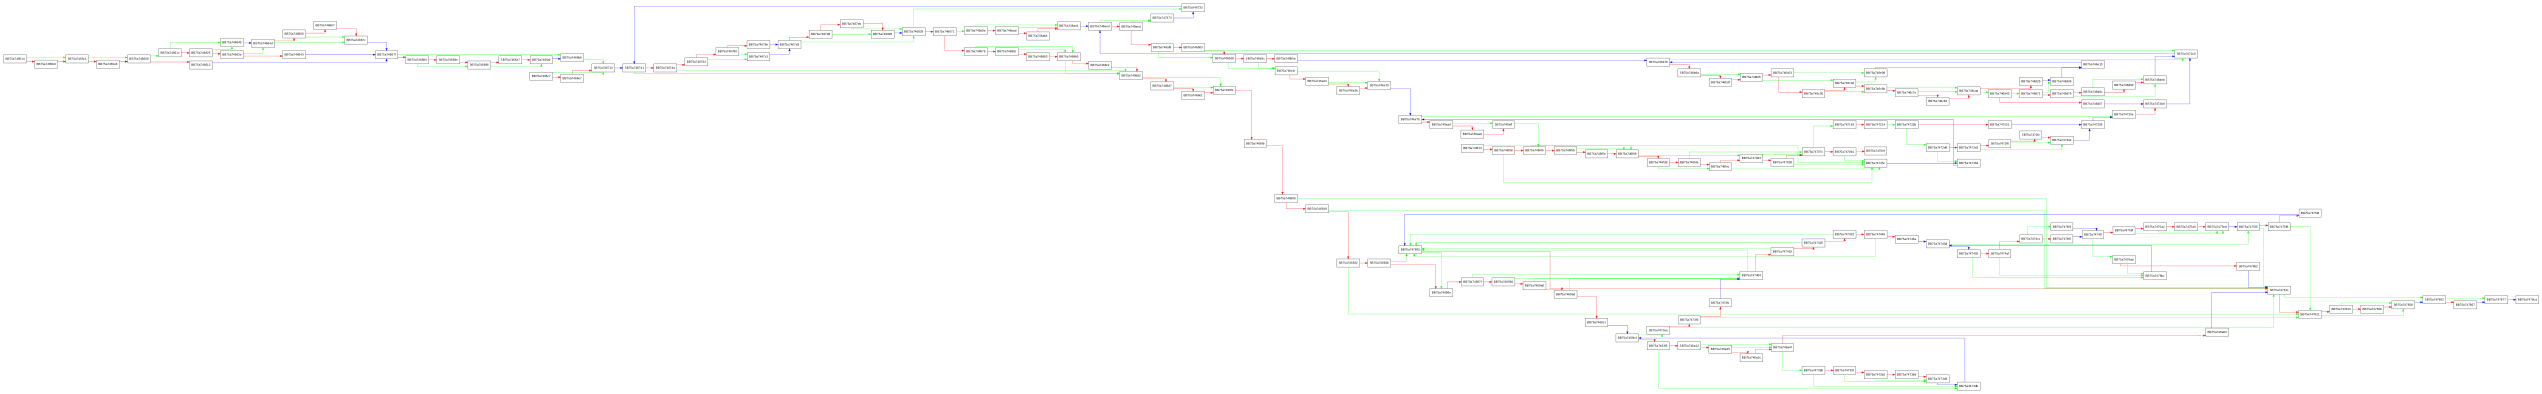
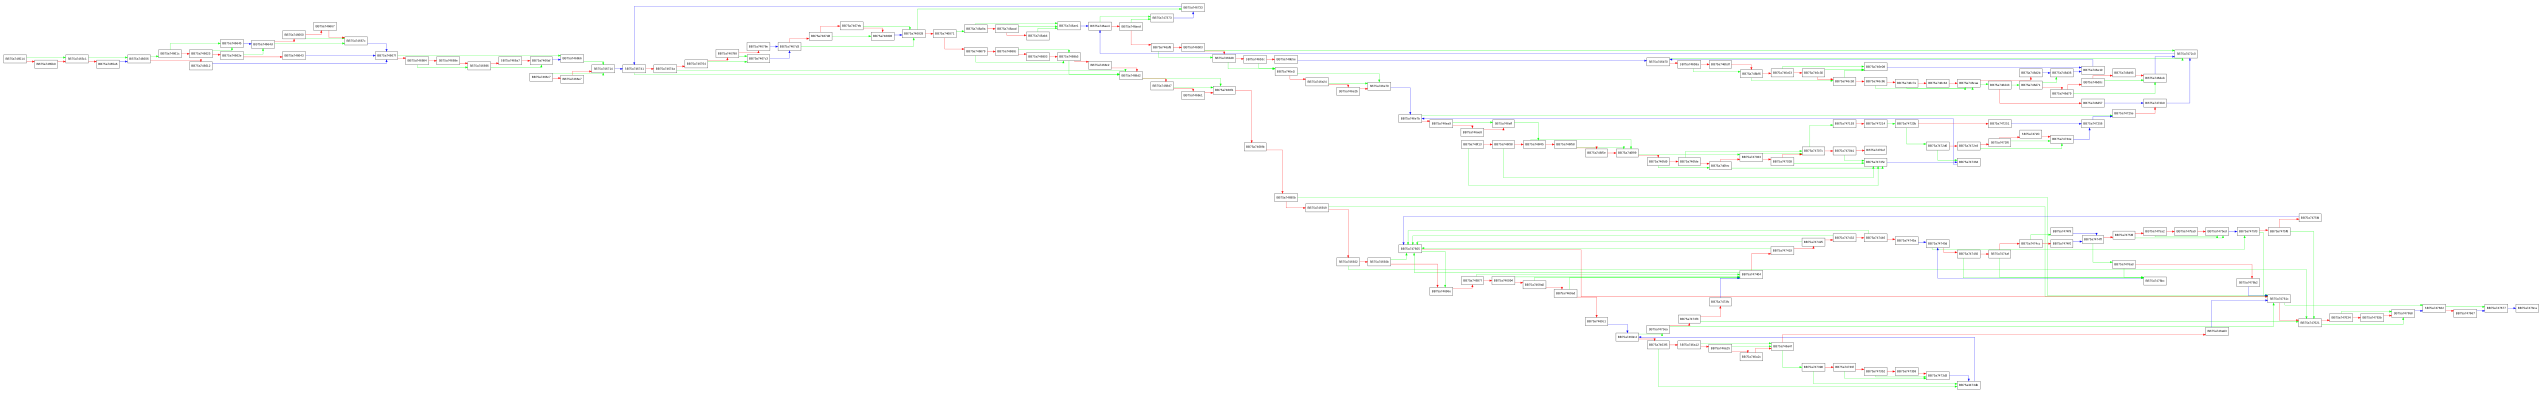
  digraph {
    fontname="Liberation Sans"
    rankdir=LR
    splines=ortho
    node [fontname="Liberation Sans" shape=box]
    edge [color=red fontname="Liberation Sans"]
    BB75a746514
    BB75a7465c1
    BB75a7465b9
    BB75a746606
    BB75a7465e6
    BB75a74661c
    BB75a746612
    BB75a746645
    BB75a746625
    BB75a74667f
    BB75a74664d
    BB75a74662e
    BB75a7466b6
    BB75a746684
    BB75a746714
    BB75a746696
    BB75a74668e
    BB75a74667c
    BB75a746660
    BB75a746643
    BB75a746667
    BB75a746741
    BB75a7466c7
    BB75a7466e7
    BB75a7466af
    BB75a7466a7
    BB75a7468d2
    BB75a74674a
    BB75a7468f1
    BB75a7468d7
    BB75a746764
    BB75a746733
    BB75a7468fb
    BB75a7468e1
    BB75a7467c3
    BB75a746788
    BB75a7467d3
    BB75a74678e
    BB75a746829
    BB75a7467d8
    BB75a746871
    BB75a746806
    BB75a7467eb
    BB75a746a9a
    BB75a746879
    BB75a746ae1
    BB75a746aad
    BB75a7468b5
    BB75a74688c
    BB75a746ae4
    BB75a746ab4
    BB75a7468c2
    BB75a746893
    BB75a74690b
    BB75a74761c
    BB75a746919
    BB75a747621
    BB75a747662
    BB75a746922
    BB75a747658
    BB75a747634
    BB75a747677
    BB75a747667
    BB75a74692b
    BB75a747605
    BB75a74696e
    BB75a74763b
    BB75a74697f
    BB75a747404
    BB75a746994
    BB75a747419
    BB75a7469a0
    BB75a747425
    BB75a7469ad
    BB75a7469c1
    BB75a7469c4
    BB75a7473ea
    n78 [label=BB75a7463f5]
    BB75a7473f3
    n80 [label=BB75a3473db]
    BB75a746a12
    BB75a7473fc
    BB75a746a4f
    BB75a746a25
    BB75a747398
    BB75a746a93
    BB75a746a2c
    BB75a74739f
    BB75a7473d3
    BB75a7473b2
    BB75a747373
    BB75a746aed
    BB75a746af9
    BB75a746b28
    BB75a746b03
    BB75a746e1f
    BB75a746b3c
    BB75a7472c0
    BB75a746e70
    BB75a746e24
    BB75a746b5e
    BB75a746e7b
    BB75a746e2b
    BB75a746b70
    BB75a746b9a
    BB75a746bf6
    BB75a746bdf
    BB75a746c3d
    BB75a746c03
    BB75a746e08
    BB75a746c6b
    BB75a746c30
    BB75a746e10
    BB75a746caa
    BB75a746c7e
    BB75a746d43
    BB75a746d2b
    BB75a746c84
    BB75a746d71
    BB75a746d57
    BB75a746d36
    BB75a746d79
    BB75a7472b9
    BB75a746deb
    BB75a746d8c
    BB75a746d93
    BB75a74725e
    BB75a746ea9
    BB75a746eff
    BB75a746ee8
    BB75a746f45
    BB75a746f99
    BB75a746f58
    BB75a746f13
    BB75a74735c
    BB75a746f38
    BB75a747033
    BB75a746fd9
    BB75a746f5e
    BB75a747364
    BB75a74707c
    BB75a747039
    BB75a746fec
    BB75a746fde
    BB75a747193
    BB75a7470b1
    BB75a747214
    BB75a7470ef
    BB75a74723b
    BB75a7472d6
    BB75a747251
    BB75a7472e3
    BB75a747256
    BB75a74734e
    BB75a7472f6
    BB75a7472fc
    BB75a7473b9
    BB75a747432
    BB75a747446
    BB75a74745a
    BB75a74745d
    BB75a7475f3
    BB75a747492
    BB75a7475f8
    BB75a7476bc
    BB75a7474af
    BB75a7475fd
    BB75a7474cc
    BB75a7474f9
    BB75a7474f0
    BB75a7474ff
    BB75a7476ad
    BB75a74758f
    BB75a7476b2
    BB75a7475ed
    BB75a7475a2
    BB75a7475a9
    BB75a7476ca
    BB75a746514 -> BB75a7465c1 [color=green]
    BB75a746514 -> BB75a7465b9
    BB75a7465c1 -> BB75a746606 [color=green]
    BB75a7465c1 -> BB75a7465e6
    BB75a7465b9 -> BB75a7465c1
    BB75a746606 -> BB75a74661c [color=green]
    BB75a746606 -> BB75a746612
    BB75a7465e6 -> BB75a746606 [color=blue]
    BB75a74661c -> BB75a746645 [color=green]
    BB75a74661c -> BB75a746625
    BB75a746612 -> BB75a74667f [color=blue]
    BB75a746645 -> BB75a74664d [color=blue]
    BB75a746625 -> BB75a746645 [color=green]
    BB75a746625 -> BB75a74662e
    BB75a74667f -> BB75a7466b6 [color=green]
    BB75a74667f -> BB75a746684
    BB75a74664d -> BB75a74667c [color=green]
    BB75a74664d -> BB75a746660
    BB75a74662e -> BB75a74664d [color=green]
    BB75a74662e -> BB75a746643
    BB75a7466b6 -> BB75a746714 [color=green]
    BB75a746684 -> BB75a746696 [color=green]
    BB75a746684 -> BB75a74668e
    BB75a746714 -> BB75a746741 [color=blue]
    BB75a746696 -> BB75a7466af [color=green]
    BB75a746696 -> BB75a7466a7
    BB75a74668e -> BB75a746696
    BB75a74667c -> BB75a74667f [color=blue]
    BB75a746660 -> BB75a74667c [color=green]
    BB75a746660 -> BB75a746667
    BB75a746643 -> BB75a74667f [color=blue]
    BB75a746667 -> BB75a74667c
    BB75a746741 -> BB75a7468d2 [color=green]
    BB75a746741 -> BB75a74674a
    BB75a7466c7 -> BB75a746714 [color=green]
    BB75a7466c7 -> BB75a7466e7
    BB75a7466e7 -> BB75a746714
    BB75a7466af -> BB75a7466b6 [color=blue]
    BB75a7466a7 -> BB75a7466af
    BB75a7468d2 -> BB75a7468f1 [color=green]
    BB75a7468d2 -> BB75a7468d7
    BB75a74674a -> BB75a7468d2 [color=green]
    BB75a74674a -> BB75a746764
    BB75a7468f1 -> BB75a7468fb
    BB75a7468d7 -> BB75a7468f1 [color=green]
    BB75a7468d7 -> BB75a7468e1
    BB75a746764 -> BB75a7467c3 [color=green]
    BB75a746764 -> BB75a746788
    BB75a746733 -> BB75a746741 [color=blue]
    BB75a7468fb -> BB75a74690b
    BB75a7468e1 -> BB75a7468f1
    BB75a7467c3 -> BB75a7467d3 [color=blue]
    BB75a746788 -> BB75a7467c3 [color=green]
    BB75a746788 -> BB75a74678e
    BB75a7467d3 -> BB75a746829 [color=green]
    BB75a7467d3 -> BB75a7467d8
    BB75a74678e -> BB75a7467d3 [color=blue]
    BB75a746829 -> BB75a746733 [color=green]
    BB75a746829 -> BB75a746871
    BB75a7467d8 -> BB75a746806 [color=green]
    BB75a7467d8 -> BB75a7467eb
    BB75a746871 -> BB75a746a9a [color=green]
    BB75a746871 -> BB75a746879
    BB75a746806 -> BB75a746829 [color=blue]
    BB75a7467eb -> BB75a746829 [color=green]
    BB75a7467eb -> BB75a746806
    BB75a746a9a -> BB75a746ae1 [color=green]
    BB75a746a9a -> BB75a746aad
    BB75a746879 -> BB75a7468b5 [color=green]
    BB75a746879 -> BB75a74688c
    BB75a746ae1 -> BB75a746ae4 [color=blue]
    BB75a746aad -> BB75a746ae1 [color=green]
    BB75a746aad -> BB75a746ab4
    BB75a7468b5 -> BB75a7468d2 [color=green]
    BB75a7468b5 -> BB75a7468c2
    BB75a74688c -> BB75a7468b5 [color=green]
    BB75a74688c -> BB75a746893
    BB75a746ae4 -> BB75a747373 [color=green]
    BB75a746ae4 -> BB75a746aed
-   BB75a746ab4 -> BB75a746ae1
+   BB75a746ab4 -> BB75a746ae1 [color=green]
    BB75a7468c2 -> BB75a7468d2
    BB75a746893 -> BB75a7468b5
    BB75a74690b -> BB75a74761c [color=green]
    BB75a74690b -> BB75a746919
    BB75a74761c -> BB75a747621
    BB75a74761c -> BB75a747662 [color=green]
    BB75a746919 -> BB75a74761c [color=green]
    BB75a746919 -> BB75a746922
    BB75a747621 -> BB75a747658 [color=green]
    BB75a747621 -> BB75a747634
    BB75a747662 -> BB75a747677 [color=green]
    BB75a747662 -> BB75a747667
    BB75a746922 -> BB75a747621 [color=green]
    BB75a746922 -> BB75a74692b
    BB75a747658 -> BB75a747662 [color=blue]
    BB75a747634 -> BB75a747658 [color=green]
    BB75a747634 -> BB75a74763b
    BB75a747677 -> BB75a7476ca [color=blue]
    BB75a747667 -> BB75a747677 [color=blue]
    BB75a74692b -> BB75a747605 [color=green]
    BB75a74692b -> BB75a74696e
    BB75a747605 -> BB75a74761c
    BB75a747605 -> BB75a74696e [color=green]
    BB75a74696e -> BB75a74697f
    BB75a74763b -> BB75a747658
    BB75a74697f -> BB75a747404 [color=green]
    BB75a74697f -> BB75a746994
    BB75a747404 -> BB75a747605 [color=green]
    BB75a747404 -> BB75a747419
    BB75a746994 -> BB75a747404 [color=green]
    BB75a746994 -> BB75a7469a0
    BB75a747419 -> BB75a747605 [color=green]
    BB75a747419 -> BB75a747425
    BB75a7469a0 -> BB75a747404 [color=green]
    BB75a7469a0 -> BB75a7469ad
    BB75a747425 -> BB75a747605 [color=green]
    BB75a747425 -> BB75a747432
    BB75a7469ad -> BB75a747404 [color=green]
    BB75a7469ad -> BB75a7469c1
    BB75a7469c1 -> BB75a7469c4 [color=blue]
    BB75a7469c4 -> BB75a7473ea [color=green]
    BB75a7469c4 -> n78
    BB75a7473ea -> BB75a74761c [color=green]
    BB75a7473ea -> BB75a7473f3
    n78 -> n80 [color=green]
    n78 -> BB75a746a12
    BB75a7473f3 -> BB75a747621 [color=green]
    BB75a7473f3 -> BB75a7473fc
    n80 -> BB75a7469c4 [color=blue]
    BB75a746a12 -> BB75a746a4f [color=green]
    BB75a746a12 -> BB75a746a25
    BB75a7473fc -> BB75a747404 [color=blue]
    BB75a746a4f -> BB75a747398 [color=green]
    BB75a746a4f -> BB75a746a93
    BB75a746a25 -> BB75a746a4f [color=green]
    BB75a746a25 -> BB75a746a2c
    BB75a747398 -> n80 [color=green]
    BB75a747398 -> BB75a74739f
    BB75a746a93 -> BB75a74761c [color=blue]
    BB75a746a2c -> BB75a746a4f
    BB75a74739f -> BB75a7473d3 [color=green]
    BB75a74739f -> BB75a7473b2
    BB75a7473d3 -> n80 [color=blue]
    BB75a7473b2 -> BB75a7473d3 [color=green]
    BB75a7473b2 -> BB75a7473b9
    BB75a747373 -> BB75a746733 [color=blue]
    BB75a746aed -> BB75a747373 [color=green]
    BB75a746aed -> BB75a746af9
    BB75a746af9 -> BB75a746b28 [color=green]
    BB75a746af9 -> BB75a746b03
    BB75a746b28 -> BB75a746e1f [color=green]
    BB75a746b28 -> BB75a746b3c
    BB75a746b03 -> BB75a746b28
    BB75a746b03 -> BB75a7472c0 [color=green]
    BB75a746e1f -> BB75a746e70 [color=green]
    BB75a746e1f -> BB75a746e24
    BB75a746b3c -> BB75a746e1f [color=green]
    BB75a746b3c -> BB75a746b5e
    BB75a7472c0 -> BB75a746ae4 [color=blue]
    BB75a746e70 -> BB75a746e7b [color=blue]
    BB75a746e24 -> BB75a746e70 [color=green]
    BB75a746e24 -> BB75a746e2b
    BB75a746b5e -> BB75a746b70 [color=blue]
    BB75a746e7b -> BB75a74725e [color=green]
    BB75a746e7b -> BB75a746ea9
    BB75a746e2b -> BB75a746e70
    BB75a746b70 -> BB75a7472c0 [color=green]
    BB75a746b70 -> BB75a746b9a
    BB75a746b9a -> BB75a746bf6 [color=green]
    BB75a746b9a -> BB75a746bdf
    BB75a746bf6 -> BB75a746c3d [color=green]
    BB75a746bf6 -> BB75a746c03
    BB75a746bdf -> BB75a746bf6
    BB75a746c3d -> BB75a746e08 [color=green]
    BB75a746c3d -> BB75a746c6b
    BB75a746c03 -> BB75a746e08 [color=green]
    BB75a746c03 -> BB75a746c30
    BB75a746e08 -> BB75a746e10 [color=blue]
    BB75a746c6b -> BB75a746caa [color=green]
    BB75a746c6b -> BB75a746c7e
    BB75a746c30 -> BB75a746c3d
-   BB75a746c30 -> BB75a746c6b [color=green]
+   BB75a746c30 -> BB75a746e08 [color=green]
    BB75a746e10 -> BB75a746b70 [color=blue]
    BB75a746caa -> BB75a746d43 [color=green]
    BB75a746caa -> BB75a746d2b
    BB75a746c7e -> BB75a746caa [color=green]
    BB75a746c7e -> BB75a746c84
    BB75a746d43 -> BB75a746d71 [color=green]
    BB75a746d43 -> BB75a746d57
    BB75a746d2b -> BB75a746d36 [color=blue]
    BB75a746c84 -> BB75a746caa
    BB75a746d71 -> BB75a746d36 [color=green]
    BB75a746d71 -> BB75a746d79
    BB75a746d57 -> BB75a7472b9 [color=blue]
    BB75a746d36 -> BB75a746e10 [color=blue]
    BB75a746d79 -> BB75a746deb [color=green]
    BB75a746d79 -> BB75a746d8c
    BB75a7472b9 -> BB75a7472c0 [color=blue]
    BB75a746deb -> BB75a7472c0 [color=blue]
    BB75a746d8c -> BB75a746deb [color=green]
    BB75a746d8c -> BB75a746d93
    BB75a746d93 -> BB75a746deb
    BB75a74725e -> BB75a7472b9
    BB75a746ea9 -> BB75a746eff [color=green]
    BB75a746ea9 -> BB75a746ee8
    BB75a746eff -> BB75a746f45 [color=green]
    BB75a746ee8 -> BB75a746eff
    BB75a746f45 -> BB75a746f99 [color=green]
    BB75a746f45 -> BB75a746f58
    BB75a746f99 -> BB75a747033 [color=green]
    BB75a746f99 -> BB75a746fd9
    BB75a746f58 -> BB75a746f99 [color=green]
    BB75a746f58 -> BB75a746f5e
    BB75a746f13 -> BB75a74735c [color=green]
    BB75a746f13 -> BB75a746f38
    BB75a74735c -> BB75a747364 [color=blue]
    BB75a746f38 -> BB75a746f45
    BB75a746f38 -> BB75a74735c [color=green]
    BB75a747033 -> BB75a74707c [color=green]
    BB75a747033 -> BB75a747039
    BB75a746fd9 -> BB75a746fec [color=green]
    BB75a746fd9 -> BB75a746fde
    BB75a746f5e -> BB75a746f99
    BB75a747364 -> BB75a746e7b [color=blue]
    BB75a74707c -> BB75a747193 [color=green]
    BB75a74707c -> BB75a7470b1
    BB75a747039 -> BB75a74735c [color=green]
    BB75a747039 -> BB75a74707c
    BB75a746fec -> BB75a74735c [color=green]
    BB75a746fec -> BB75a747033
    BB75a746fde -> BB75a74707c [color=green]
    BB75a746fde -> BB75a746fec
    BB75a747193 -> BB75a747214
    BB75a7470b1 -> BB75a74735c [color=green]
    BB75a7470b1 -> BB75a7470ef
    BB75a747214 -> BB75a74723b [color=green]
    BB75a74723b -> BB75a7472d6 [color=green]
    BB75a74723b -> BB75a747251
    BB75a7472d6 -> BB75a747364 [color=green]
    BB75a7472d6 -> BB75a7472e3
    BB75a747251 -> BB75a747256 [color=blue]
    BB75a7472e3 -> BB75a74734e [color=green]
    BB75a7472e3 -> BB75a7472f6
    BB75a747256 -> BB75a74725e [color=blue]
    BB75a74734e -> BB75a747256 [color=blue]
    BB75a7472f6 -> BB75a74734e [color=green]
    BB75a7472f6 -> BB75a7472fc
    BB75a7472fc -> BB75a74734e
    BB75a7473b9 -> BB75a7473d3
    BB75a747432 -> BB75a747605 [color=green]
    BB75a747432 -> BB75a747446
    BB75a747446 -> BB75a747605 [color=green]
    BB75a747446 -> BB75a74745a
    BB75a74745a -> BB75a74745d [color=blue]
    BB75a74745d -> BB75a7475f3 [color=green]
-   BB75a74745d -> BB75a747492 [color=blue]
+   BB75a74745d -> BB75a747492
    BB75a7475f3 -> BB75a74761c [color=green]
    BB75a7475f3 -> BB75a7475f8
    BB75a747492 -> BB75a7476bc [color=green]
    BB75a747492 -> BB75a7474af
    BB75a7475f8 -> BB75a747621 [color=green]
    BB75a7475f8 -> BB75a7475fd
    BB75a7476bc -> BB75a74745d [color=blue]
    BB75a7474af -> BB75a7476bc [color=green]
    BB75a7474af -> BB75a7474cc
    BB75a7475fd -> BB75a747605 [color=blue]
    BB75a7474cc -> BB75a7474f9 [color=green]
    BB75a7474cc -> BB75a7474f0
    BB75a7474f9 -> BB75a7474ff [color=blue]
    BB75a7474f0 -> BB75a7474ff [color=blue]
    BB75a7474ff -> BB75a7476ad [color=green]
    BB75a7474ff -> BB75a74758f
    BB75a7476ad -> BB75a7476bc [color=green]
    BB75a7476ad -> BB75a7476b2
    BB75a74758f -> BB75a7475ed [color=green]
    BB75a74758f -> BB75a7475a2
    BB75a7476b2 -> BB75a74761c [color=blue]
    BB75a7475ed -> BB75a7475f3 [color=blue]
    BB75a7475a2 -> BB75a7475ed [color=green]
    BB75a7475a2 -> BB75a7475a9
    BB75a7475a9 -> BB75a7475ed
  }
